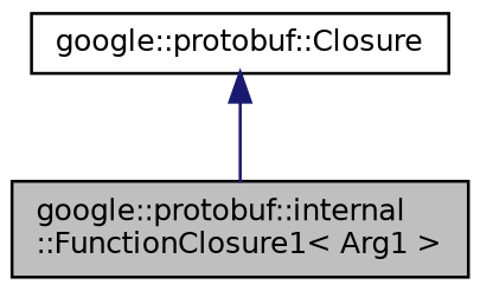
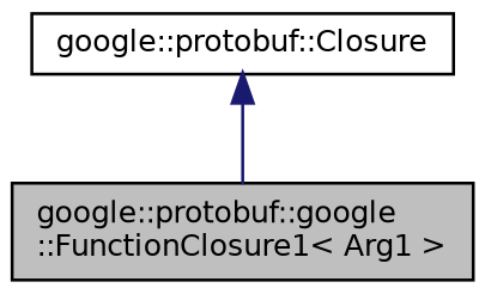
  digraph {
    node [color=black fontname=Helvetica fontsize=10 shape=record style=filled]
-   n1 [fillcolor=grey75 fontcolor=black height=0.2 label="google::protobuf::internal\l::FunctionClosure1\< Arg1 \>" width=0.4]
+   n1 [fillcolor=grey75 fontcolor=black height=0.2 label="google::protobuf::google\l::FunctionClosure1\< Arg1 \>" width=0.4]
    n2 [fillcolor=white height=0.2 label="google::protobuf::Closure" width=0.4]
    n2 -> n1 [color=midnightblue dir=back fontname=Helvetica fontsize=10 labelfontname=Helvetica labelfontsize=10 style=solid]
  }
